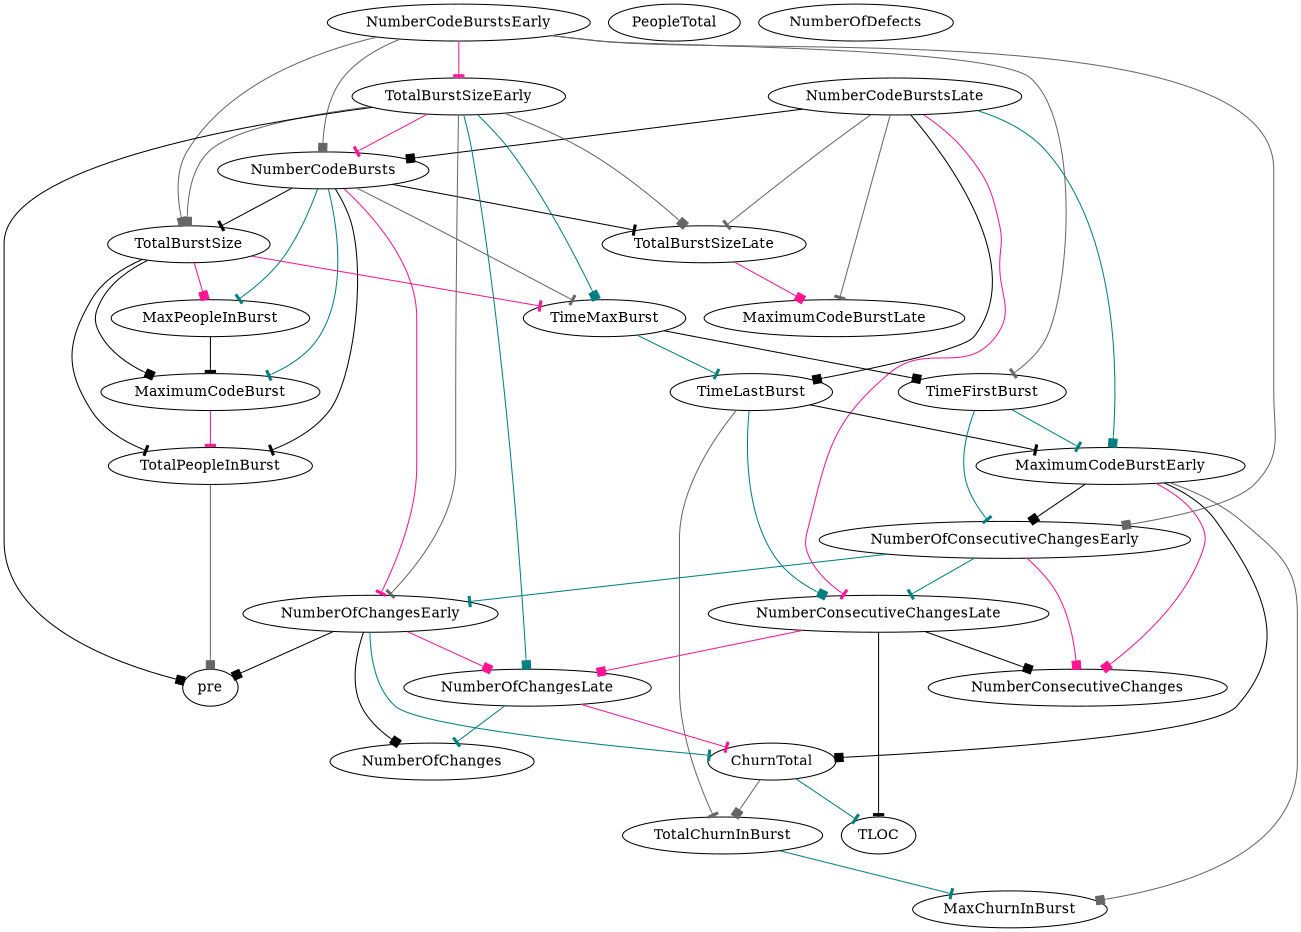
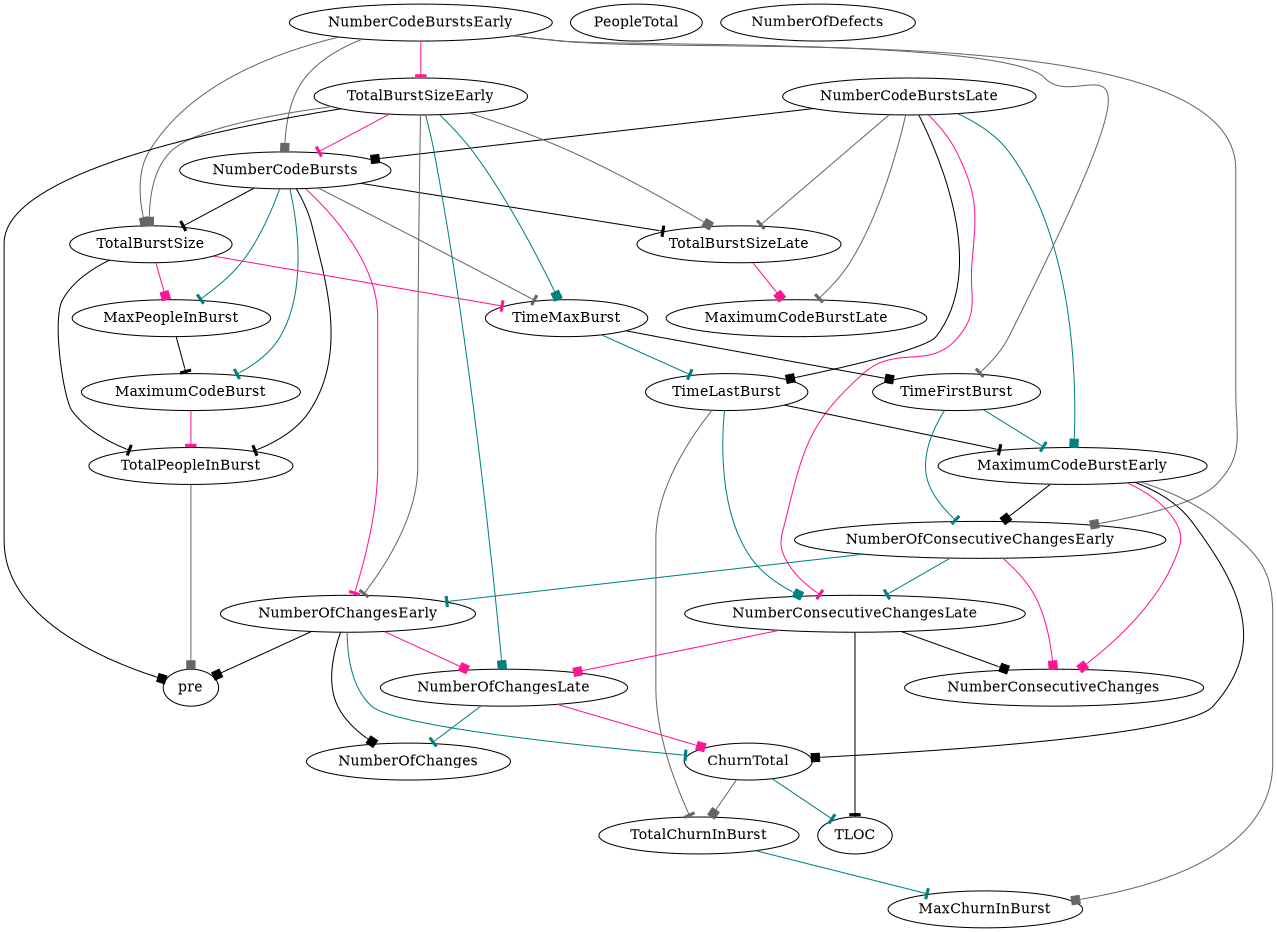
  digraph {
    edge [arrowhead=tee color=black]
    MaxPeopleInBurst
    MaximumCodeBurst
    TotalPeopleInBurst
    TotalBurstSizeLate
    MaximumCodeBurstLate
    NumberCodeBurstsLate
    MaximumCodeBurstEarly
    NumberConsecutiveChangesLate
    TimeLastBurst
    NumberCodeBursts
    ChurnTotal
    MaxChurnInBurst
    NumberOfConsecutiveChangesEarly
    NumberConsecutiveChanges
    NumberOfChangesLate
    TLOC
    TotalChurnInBurst
    NumberOfChangesEarly
    TotalBurstSize
    TimeMaxBurst
    NumberOfChanges
    pre
    NumberCodeBurstsEarly
    TimeFirstBurst
    TotalBurstSizeEarly
    PeopleTotal
    NumberOfDefects
    MaxPeopleInBurst -> MaximumCodeBurst
    MaximumCodeBurst -> TotalPeopleInBurst [color=deeppink]
    TotalPeopleInBurst -> pre [arrowhead=box color=gray40]
    TotalBurstSizeLate -> MaximumCodeBurstLate [arrowhead=box color=deeppink]
    NumberCodeBurstsLate -> TotalBurstSizeLate [color=gray40]
    NumberCodeBurstsLate -> MaximumCodeBurstLate [color=gray40]
    NumberCodeBurstsLate -> MaximumCodeBurstEarly [arrowhead=box color=teal]
    NumberCodeBurstsLate -> NumberConsecutiveChangesLate [color=deeppink]
    NumberCodeBurstsLate -> TimeLastBurst [arrowhead=box]
    NumberCodeBurstsLate -> NumberCodeBursts [arrowhead=box]
    MaximumCodeBurstEarly -> ChurnTotal [arrowhead=box]
    MaximumCodeBurstEarly -> MaxChurnInBurst [arrowhead=box color=gray40]
    MaximumCodeBurstEarly -> NumberOfConsecutiveChangesEarly [arrowhead=box]
    MaximumCodeBurstEarly -> NumberConsecutiveChanges [arrowhead=box color=deeppink]
    NumberConsecutiveChangesLate -> NumberConsecutiveChanges [arrowhead=box]
    NumberConsecutiveChangesLate -> NumberOfChangesLate [arrowhead=box color=deeppink]
    NumberConsecutiveChangesLate -> TLOC
    TimeLastBurst -> MaximumCodeBurstEarly
    TimeLastBurst -> NumberConsecutiveChangesLate [arrowhead=box color=teal]
    TimeLastBurst -> TotalChurnInBurst [color=gray40]
    NumberCodeBursts -> MaxPeopleInBurst [color=teal]
    NumberCodeBursts -> MaximumCodeBurst [color=teal]
    NumberCodeBursts -> TotalPeopleInBurst
    NumberCodeBursts -> TotalBurstSizeLate
    NumberCodeBursts -> NumberOfChangesEarly [color=deeppink]
    NumberCodeBursts -> TotalBurstSize
    NumberCodeBursts -> TimeMaxBurst [color=gray40]
    ChurnTotal -> TLOC [color=teal]
    ChurnTotal -> TotalChurnInBurst [arrowhead=box color=gray40]
    NumberOfConsecutiveChangesEarly -> NumberConsecutiveChangesLate [color=teal]
    NumberOfConsecutiveChangesEarly -> NumberConsecutiveChanges [arrowhead=box color=deeppink]
    NumberOfConsecutiveChangesEarly -> NumberOfChangesEarly [color=teal]
-   NumberOfChangesLate -> ChurnTotal [color=deeppink]
+   NumberOfChangesLate -> ChurnTotal [arrowhead=box color=deeppink]
    NumberOfChangesLate -> NumberOfChanges [color=teal]
    TotalChurnInBurst -> MaxChurnInBurst [color=teal]
    NumberOfChangesEarly -> ChurnTotal [color=teal]
    NumberOfChangesEarly -> NumberOfChangesLate [arrowhead=box color=deeppink]
    NumberOfChangesEarly -> NumberOfChanges [arrowhead=box]
    NumberOfChangesEarly -> pre [arrowhead=box]
    TotalBurstSize -> MaxPeopleInBurst [arrowhead=box color=deeppink]
-   TotalBurstSize -> MaximumCodeBurst [arrowhead=box]
    TotalBurstSize -> TotalPeopleInBurst
    TotalBurstSize -> TimeMaxBurst [color=deeppink]
    TimeMaxBurst -> TimeLastBurst [color=teal]
    TimeMaxBurst -> TimeFirstBurst [arrowhead=box]
    NumberCodeBurstsEarly -> NumberCodeBursts [arrowhead=box color=gray40]
    NumberCodeBurstsEarly -> NumberOfConsecutiveChangesEarly [arrowhead=box color=gray40]
    NumberCodeBurstsEarly -> TotalBurstSize [arrowhead=box color=gray40]
    NumberCodeBurstsEarly -> TimeFirstBurst [color=gray40]
    NumberCodeBurstsEarly -> TotalBurstSizeEarly [color=deeppink]
    TimeFirstBurst -> MaximumCodeBurstEarly [color=teal]
    TimeFirstBurst -> NumberOfConsecutiveChangesEarly [color=teal]
    TotalBurstSizeEarly -> TotalBurstSizeLate [arrowhead=box color=gray40]
    TotalBurstSizeEarly -> NumberCodeBursts [color=deeppink]
    TotalBurstSizeEarly -> NumberOfChangesLate [arrowhead=box color=teal]
    TotalBurstSizeEarly -> NumberOfChangesEarly [color=gray40]
    TotalBurstSizeEarly -> TotalBurstSize [arrowhead=box color=gray40]
    TotalBurstSizeEarly -> TimeMaxBurst [arrowhead=box color=teal]
    TotalBurstSizeEarly -> pre [arrowhead=box]
  }
